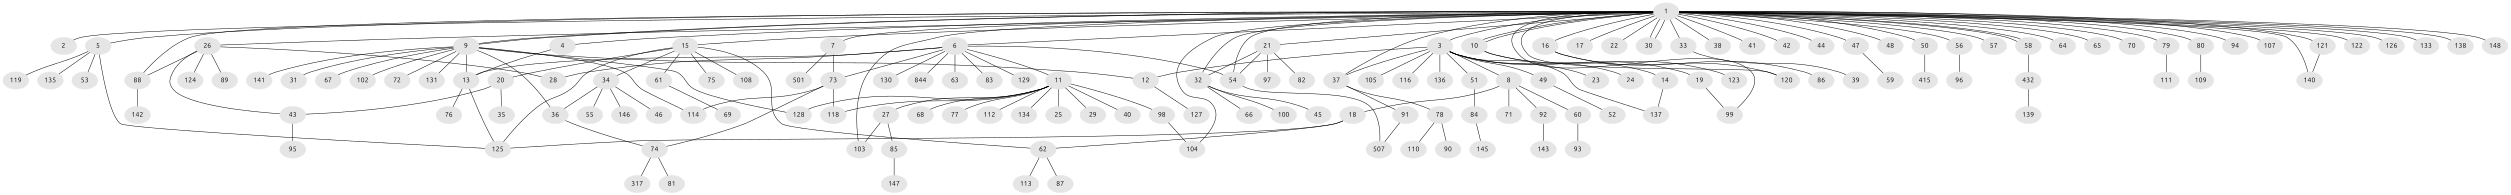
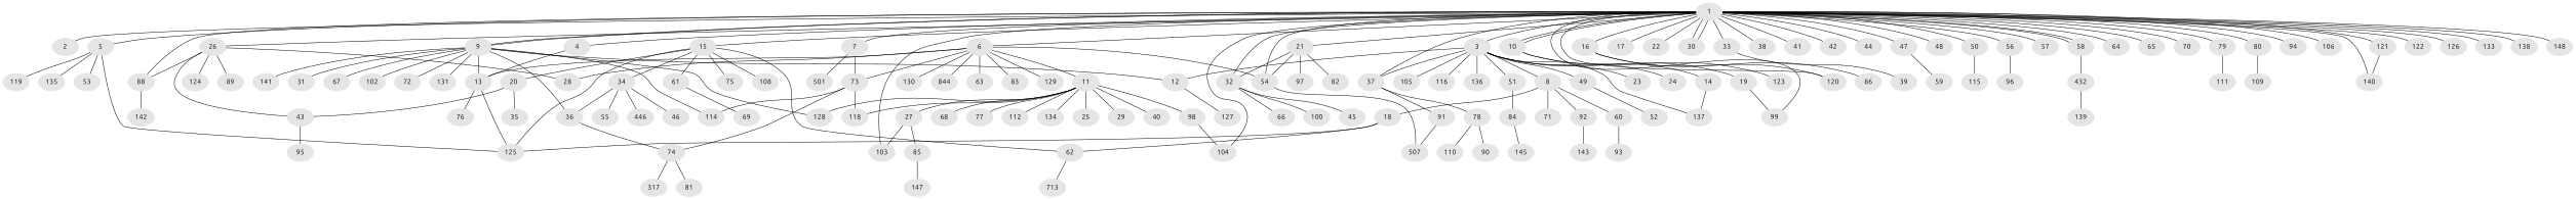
  graph {
    fontname=Ubuntu
    node [color=gray90 fontname=Ubuntu style=filled]
    edge [fontname=Ubuntu]
    1
    2
    3
    4
    5
    6
    7
    9
    10
    15
    16
    17
    21
    22
    26
    30
    32
    33
    37
    38
    41
    42
    44
    47
    48
    50
    54
    56
    57
    58
    64
    65
    70
    79
    80
    88
    94
    99
    103
    104
-   106 [label=107]
+   106
    120
    121
    122
    126
    133
    138
    140
    148
    8
    12
    19
    23
    24
    49
    51
    105
    116
    136
    137
    13
    53
    119
    125
    135
    11
    28
    63
    73
    83
    129
    130
    n73 [label=844]
    n74 [label=501]
    31
    36
    67
    72
    102
    114
    128
    131
    141
    14
    123
    20
    34
    61
    62
    75
    108
    86
    82
    97
    43
    89
    124
    45
    66
    100
    39
    78
    91
    59
-   115 [label=415]
+   115
    n106 [label=507]
    96
    n108 [label=432]
    111
    109
    142
    18
    60
    71
    92
    127
    52
    84
    76
    25
    27
    29
    40
    68
    77
    98
    112
    118
    134
    74
    93
    143
    85
    35
    46
    55
-   146
+   146 [label=446]
    69
-   87
-   113
+   113 [label=713]
    95
    147
    90
    110
    81
    n146 [label=317]
    145
    139
    1 -- 2
    1 -- 3
    1 -- 4
    1 -- 5
    1 -- 6
    1 -- 7
    1 -- 9
    1 -- 9
    1 -- 10
    1 -- 10
    1 -- 15
    1 -- 16
    1 -- 17
    1 -- 21
    1 -- 22
    1 -- 26
    1 -- 30
    1 -- 30
    1 -- 32
    1 -- 33
    1 -- 37
    1 -- 38
    1 -- 41
    1 -- 42
    1 -- 44
    1 -- 47
    1 -- 48
    1 -- 50
    1 -- 54
    1 -- 56
    1 -- 57
    1 -- 58
    1 -- 58
    1 -- 64
    1 -- 65
    1 -- 70
    1 -- 79
    1 -- 80
    1 -- 88
    1 -- 94
    1 -- 99
    1 -- 103
    1 -- 104
    1 -- 106
    1 -- 120
    1 -- 121
    1 -- 122
    1 -- 126
    1 -- 133
    1 -- 138
    1 -- 140
    1 -- 148
    3 -- 37
    3 -- 8
    3 -- 12
    3 -- 19
    3 -- 23
    3 -- 24
    3 -- 49
    3 -- 51
    3 -- 105
    3 -- 116
    3 -- 136
    3 -- 137
    4 -- 13
    5 -- 53
    5 -- 119
    5 -- 125
    5 -- 135
    6 -- 54
    6 -- 13
    6 -- 11
    6 -- 28
    6 -- 63
    6 -- 73
    6 -- 83
    6 -- 129
    6 -- 130
    6 -- n73
    7 -- 73
    7 -- n74
    9 -- 12
    9 -- 13
    9 -- 31
    9 -- 36
    9 -- 67
    9 -- 72
    9 -- 102
    9 -- 114
    9 -- 128
    9 -- 131
    9 -- 141
    10 -- 14
    10 -- 123
    15 -- 125
    15 -- 20
    15 -- 34
    15 -- 61
    15 -- 62
    15 -- 75
    15 -- 108
    16 -- 120
    16 -- 86
    21 -- 32
    21 -- 54
    21 -- 82
    21 -- 97
    26 -- 88
    26 -- 28
    26 -- 43
    26 -- 89
    26 -- 124
    32 -- 45
    32 -- 66
    32 -- 100
    33 -- 39
    37 -- 78
    37 -- 91
    47 -- 59
    50 -- 115
    54 -- n106
    56 -- 96
    58 -- n108
    79 -- 111
    80 -- 109
    88 -- 142
    121 -- 140
    8 -- 18
    8 -- 60
    8 -- 71
    8 -- 92
    12 -- 127
    19 -- 99
    49 -- 52
    51 -- 84
    13 -- 125
    13 -- 76
    11 -- 128
    11 -- 25
    11 -- 27
    11 -- 29
    11 -- 40
    11 -- 68
    11 -- 77
    11 -- 98
    11 -- 112
    11 -- 118
    11 -- 134
    73 -- 114
    73 -- 118
    73 -- 74
    36 -- 74
    14 -- 137
    20 -- 43
    20 -- 35
    34 -- 36
    34 -- 46
    34 -- 55
    34 -- 146
    61 -- 69
-   62 -- 87
    62 -- 113
    43 -- 95
    78 -- 90
    78 -- 110
    91 -- n106
    n108 -- 139
    18 -- 125
    18 -- 62
    60 -- 93
    92 -- 143
    84 -- 145
    27 -- 103
    27 -- 85
    98 -- 104
    74 -- 81
    74 -- n146
    85 -- 147
  }
